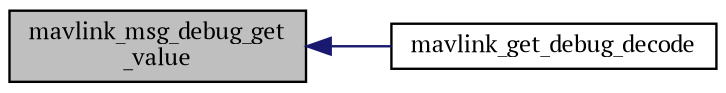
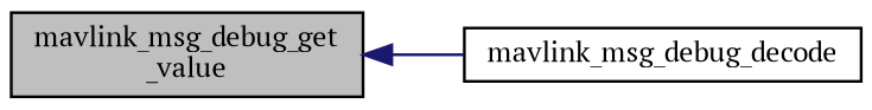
  digraph {
    rankdir=LR
    fontname="PT Serif"
    node [color=black fontname="PT Serif" fontsize=10 shape=record style=filled]
    n1 [fillcolor=grey75 fontcolor=black height=0.2 label="mavlink_msg_debug_get\l_value" width=0.4]
-   n2 [fillcolor=white height=0.2 label=mavlink_get_debug_decode width=0.4]
+   n2 [fillcolor=white height=0.2 label=mavlink_msg_debug_decode width=0.4]
    n1 -> n2 [color=midnightblue dir=back fontname="PT Serif" fontsize=10 labelfontname=Helvetica labelfontsize=10 style=solid]
  }
